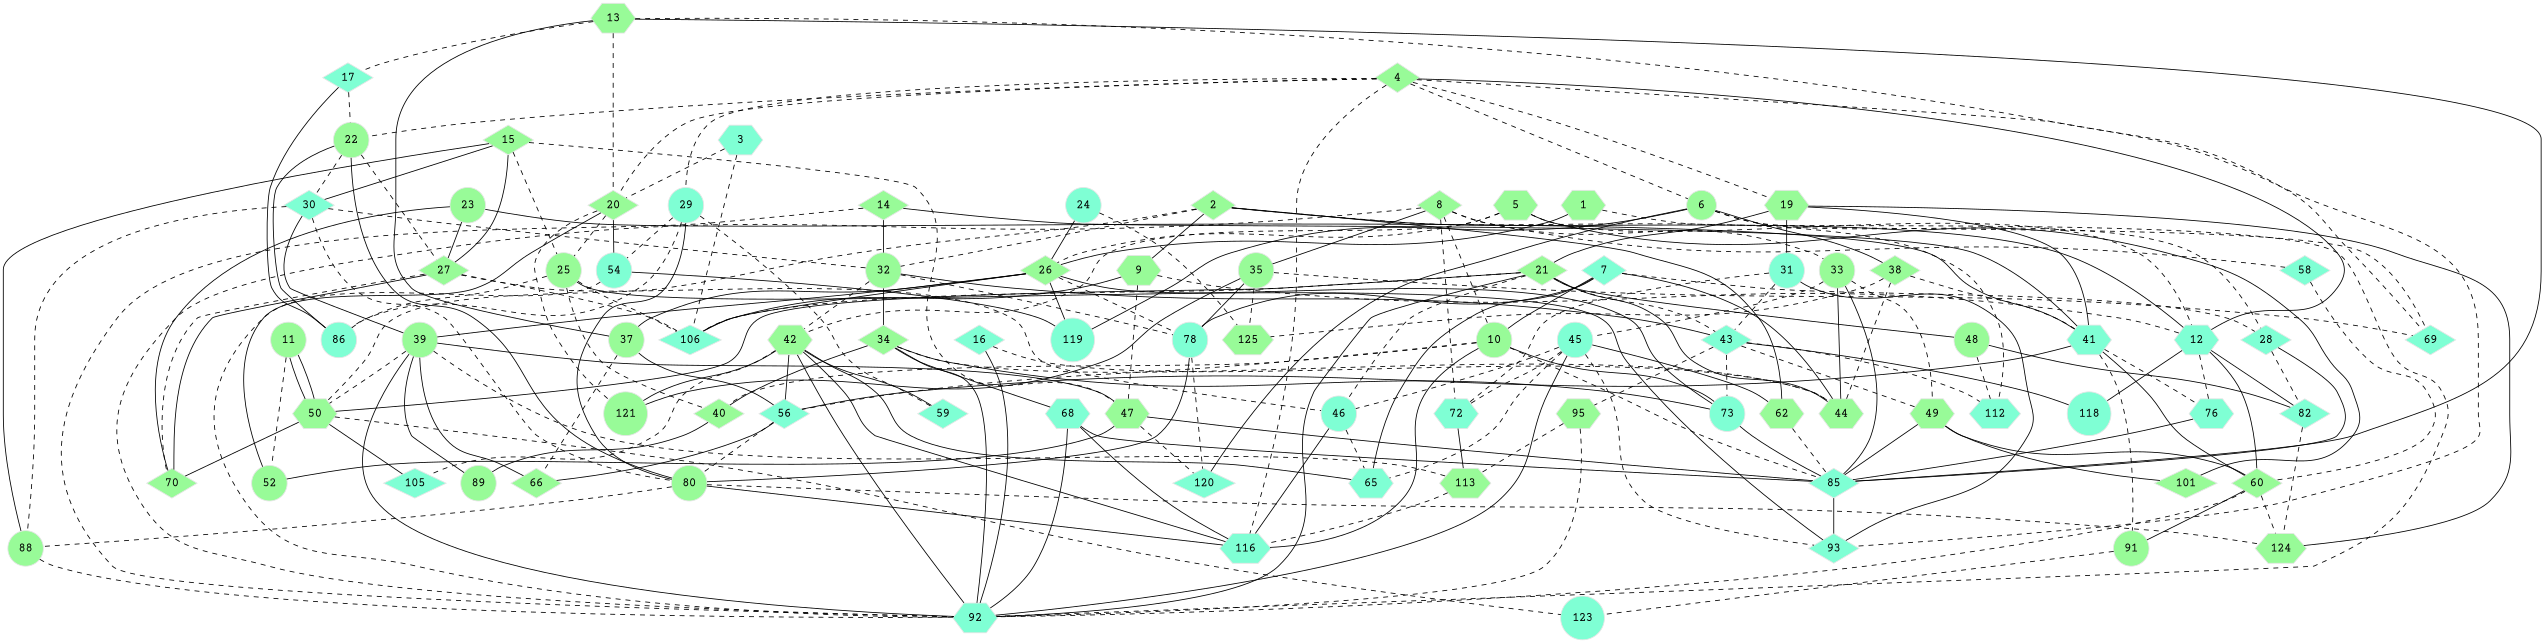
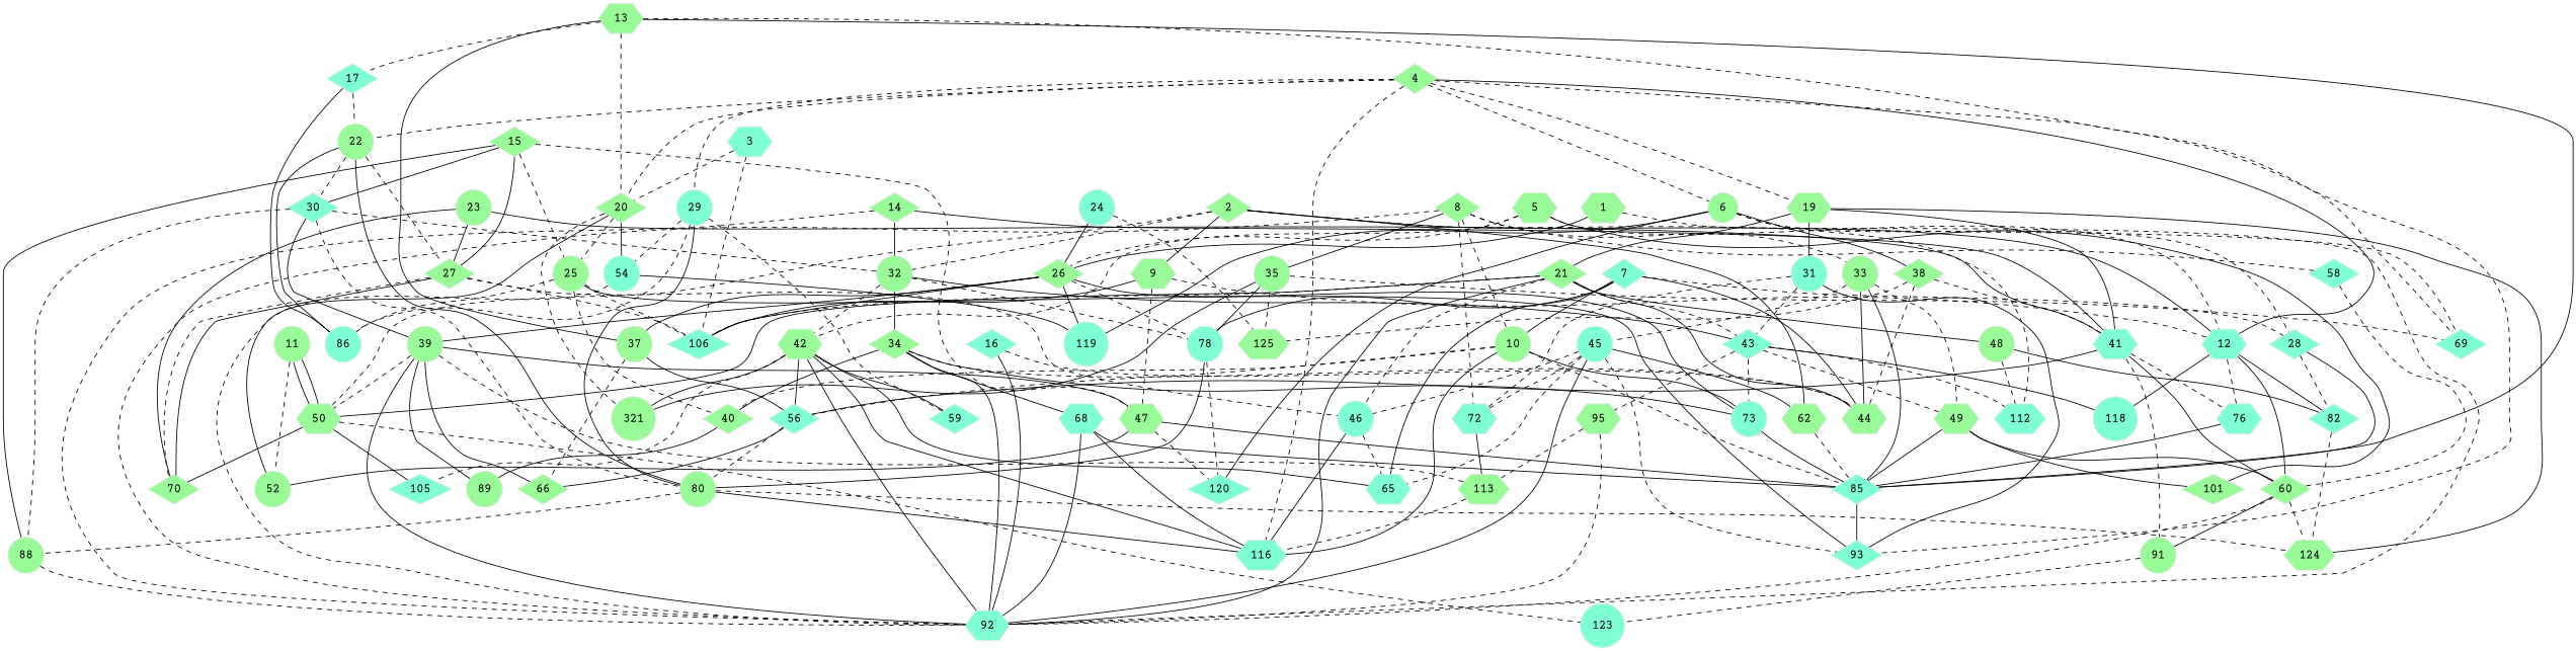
  graph {
    fontname="Courier Prime"
    node [color=gray90 fillcolor=palegreen fontname="Courier Prime" shape=diamond style=filled]
    edge [fontname="Courier Prime" style=solid]
    26 [super="+79"]
    106 [fillcolor=aquamarine super="+127"]
    119 [fillcolor=aquamarine shape=circle]
    78 [fillcolor=aquamarine shape=circle]
    73 [fillcolor=aquamarine shape=circle]
    37 [shape=circle]
    39 [shape=circle super="+115"]
    1 [shape=hexagon]
    n9 [fillcolor=aquamarine label=92 shape=hexagon super="+107"]
    2 [super="+81"]
    9 [shape=hexagon]
    12 [fillcolor=aquamarine shape=hexagon super="+18"]
    32 [shape=circle super="+110"]
    50 [shape=hexagon super="+67"]
    62 [shape=hexagon]
    112 [fillcolor=aquamarine shape=hexagon]
    47 [shape=hexagon super="+87"]
    60 [super="+75"]
    76 [fillcolor=aquamarine shape=hexagon]
    82 [fillcolor=aquamarine super="+129"]
    118 [fillcolor=aquamarine shape=circle]
    42 [shape=hexagon super="+96"]
    43 [fillcolor=aquamarine super="+117"]
    34 [super="+63"]
    70
    105 [fillcolor=aquamarine]
    123 [fillcolor=aquamarine shape=circle]
    85 [fillcolor=aquamarine super="+108"]
    20 [super="+64"]
    52 [shape=circle]
    25 [shape=circle super="+114"]
    54 [fillcolor=aquamarine shape=circle]
-   121 [shape=circle]
+   121 [shape=circle label=321]
    3 [fillcolor=aquamarine shape=hexagon]
    4 [super="+36"]
    6 [shape=circle super="+55"]
    19 [shape=hexagon super="+90"]
    22 [shape=circle super="+61"]
    29 [fillcolor=aquamarine shape=circle]
    93 [fillcolor=aquamarine super="+103"]
    116 [fillcolor=aquamarine shape=hexagon]
    28 [fillcolor=aquamarine]
    38 [super="+98"]
    69 [fillcolor=aquamarine]
    120 [fillcolor=aquamarine]
    41 [fillcolor=aquamarine shape=hexagon super="+77"]
    21 [super="+53"]
    31 [fillcolor=aquamarine shape=circle]
    124 [shape=hexagon]
    27 [super="+122"]
    30 [fillcolor=aquamarine super="+51"]
    86 [fillcolor=aquamarine shape=circle super="+109"]
    80 [shape=circle super="+126"]
    59 [fillcolor=aquamarine]
    5 [shape=hexagon]
    101
    65 [fillcolor=aquamarine shape=hexagon]
    56 [fillcolor=aquamarine super="+83"]
    44 [shape=hexagon super="+57"]
    125 [shape=hexagon]
    7 [fillcolor=aquamarine super="+128"]
    10 [shape=circle super="+97"]
    40 [super="+84"]
    8 [super="+74"]
    33 [shape=circle super="+104"]
    35 [shape=circle super="+94"]
    58 [fillcolor=aquamarine]
    72 [fillcolor=aquamarine shape=hexagon]
    45 [fillcolor=aquamarine shape=circle super="+102"]
    49 [shape=hexagon super="+100"]
    113 [shape=hexagon]
    89 [shape=circle]
    66
    11 [shape=circle]
    91 [shape=circle]
    13 [shape=hexagon super="+71"]
    17 [fillcolor=aquamarine]
    14
    15 [super="+111"]
    88 [shape=circle]
    46 [fillcolor=aquamarine shape=circle]
    16 [fillcolor=aquamarine]
    48 [shape=circle]
    95 [shape=hexagon]
    23 [shape=circle]
    24 [fillcolor=aquamarine shape=circle]
    68 [fillcolor=aquamarine shape=hexagon super="+92"]
    26 -- 106
    26 -- 119
    26 -- 78 [style=dashed]
    26 -- 73
    26 -- 37
    26 -- 39
    78 -- 120 [style=dashed]
    78 -- 80
    73 -- 85
    37 -- 56
    37 -- 66 [style=dashed]
    39 -- n9
    39 -- 50 [style=dashed]
    39 -- 47
    39 -- 113 [style=dashed]
    39 -- 89
    39 -- 66
    1 -- 26
    1 -- n9 [style=dashed]
    2 -- 9
    2 -- 12
    2 -- 32 [style=dashed]
    2 -- 50 [style=dashed]
    2 -- 62
    2 -- 112 [style=dashed]
    9 -- 106
    9 -- 12 [style=dashed]
    9 -- 47 [style=dashed]
    12 -- 60
    12 -- 76 [style=dashed]
    12 -- 82
    12 -- 118
    32 -- 78 [style=dashed]
    32 -- 42 [style=dashed]
    32 -- 43
    32 -- 34
    50 -- 70
    50 -- 105
    50 -- 123 [style=dashed]
    62 -- 85 [style=dashed]
    47 -- 85
    47 -- 52
    47 -- 120 [style=dashed]
    60 -- n9 [style=dashed]
    60 -- 124 [style=dashed]
    60 -- 91
    76 -- 85
    82 -- 124 [style=dashed]
    42 -- n9
    42 -- 105 [style=dashed]
    42 -- 121
    42 -- 116
    42 -- 59
    42 -- 65
    42 -- 56
    43 -- 73 [style=dashed]
    43 -- 112 [style=dashed]
    43 -- 118
    43 -- 49 [style=dashed]
    43 -- 95 [style=dashed]
    34 -- 73
    34 -- n9
    34 -- 44 [style=dashed]
    34 -- 40
    34 -- 68
    85 -- 93
    20 -- 52
    20 -- 25 [style=dashed]
    20 -- 54
    20 -- 121 [style=dashed]
    25 -- 106 [style=dashed]
    25 -- 93
    25 -- 86 [style=dashed]
    25 -- 40 [style=dashed]
    54 -- 119
    54 -- n9 [style=dashed]
    3 -- 106 [style=dashed]
    3 -- 20 [style=dashed]
    4 -- 12
    4 -- 20 [style=dashed]
    4 -- 6 [style=dashed]
    4 -- 19 [style=dashed]
    4 -- 22 [style=dashed]
    4 -- 29 [style=dashed]
    4 -- 93 [style=dashed]
    4 -- 116 [style=dashed]
    6 -- 119
    6 -- 28 [style=dashed]
    6 -- 38
    6 -- 69 [style=dashed]
    6 -- 120
    19 -- 41
    19 -- 21
    19 -- 31
    19 -- 124
    22 -- 27 [style=dashed]
    22 -- 30 [style=dashed]
    22 -- 86
    22 -- 80
    29 -- 54 [style=dashed]
    29 -- 86 [style=dashed]
    29 -- 80
    29 -- 59 [style=dashed]
    28 -- 82 [style=dashed]
    28 -- 85
    38 -- 41 [style=dashed]
    38 -- 44 [style=dashed]
    38 -- 125 [style=dashed]
    41 -- 60
    41 -- 76 [style=dashed]
    41 -- 56
    41 -- 91 [style=dashed]
    21 -- 106 [style=dashed]
    21 -- n9
    21 -- 50
    21 -- 43 [style=dashed]
    21 -- 44
    21 -- 46 [style=dashed]
    21 -- 48
    31 -- 43 [style=dashed]
    31 -- 93
    31 -- 72 [style=dashed]
    27 -- 106 [style=dashed]
    27 -- 70 [style=dashed]
    27 -- 70
    27 -- 46 [style=dashed]
    30 -- 39
    30 -- 32 [style=dashed]
    30 -- 80 [style=dashed]
    30 -- 88 [style=dashed]
    80 -- 116
    80 -- 124 [style=dashed]
    80 -- 88 [style=dashed]
    5 -- 26 [style=dashed]
    5 -- 12 [style=dashed]
    5 -- 42 [style=dashed]
    5 -- 101
    56 -- 80 [style=dashed]
    56 -- 66
    7 -- 78
    7 -- 28 [style=dashed]
    7 -- 65
    7 -- 44
    7 -- 10
    10 -- 73
    10 -- 85 [style=dashed]
    10 -- 116
    10 -- 56 [style=dashed]
    10 -- 40 [style=dashed]
    40 -- 89
    8 -- n9 [style=dashed]
    8 -- 10 [style=dashed]
    8 -- 33 [style=dashed]
    8 -- 35
    8 -- 58 [style=dashed]
    8 -- 72 [style=dashed]
    33 -- 85
    33 -- 44
    33 -- 45 [style=dashed]
    33 -- 49 [style=dashed]
    35 -- 78
    35 -- 121
    35 -- 69 [style=dashed]
    35 -- 125 [style=dashed]
    58 -- 60 [style=dashed]
    72 -- 113
    45 -- n9
    45 -- 62
    45 -- 93 [style=dashed]
    45 -- 65 [style=dashed]
    45 -- 72 [style=dashed]
    45 -- 46 [style=dashed]
    49 -- 60
    49 -- 85
    49 -- 101
    113 -- 116 [style=dashed]
    11 -- 50
    11 -- 50
    11 -- 52 [style=dashed]
    91 -- 123 [style=dashed]
    13 -- 37
    13 -- 85
    13 -- 20 [style=dashed]
    13 -- 69 [style=dashed]
    13 -- 17 [style=dashed]
    17 -- 22 [style=dashed]
    17 -- 86
    14 -- n9 [style=dashed]
    14 -- 32
    14 -- 41
    15 -- 47 [style=dashed]
    15 -- 25 [style=dashed]
    15 -- 27
    15 -- 30
    15 -- 88
    88 -- n9 [style=dashed]
    46 -- 116
    46 -- 65 [style=dashed]
    16 -- n9
    16 -- 44 [style=dashed]
    48 -- 112 [style=dashed]
    48 -- 82
    95 -- n9 [style=dashed]
    95 -- 113 [style=dashed]
    23 -- 70
    23 -- 41
    23 -- 27
    24 -- 26
    24 -- 125 [style=dashed]
    68 -- n9
    68 -- 85
    68 -- 116
  }
